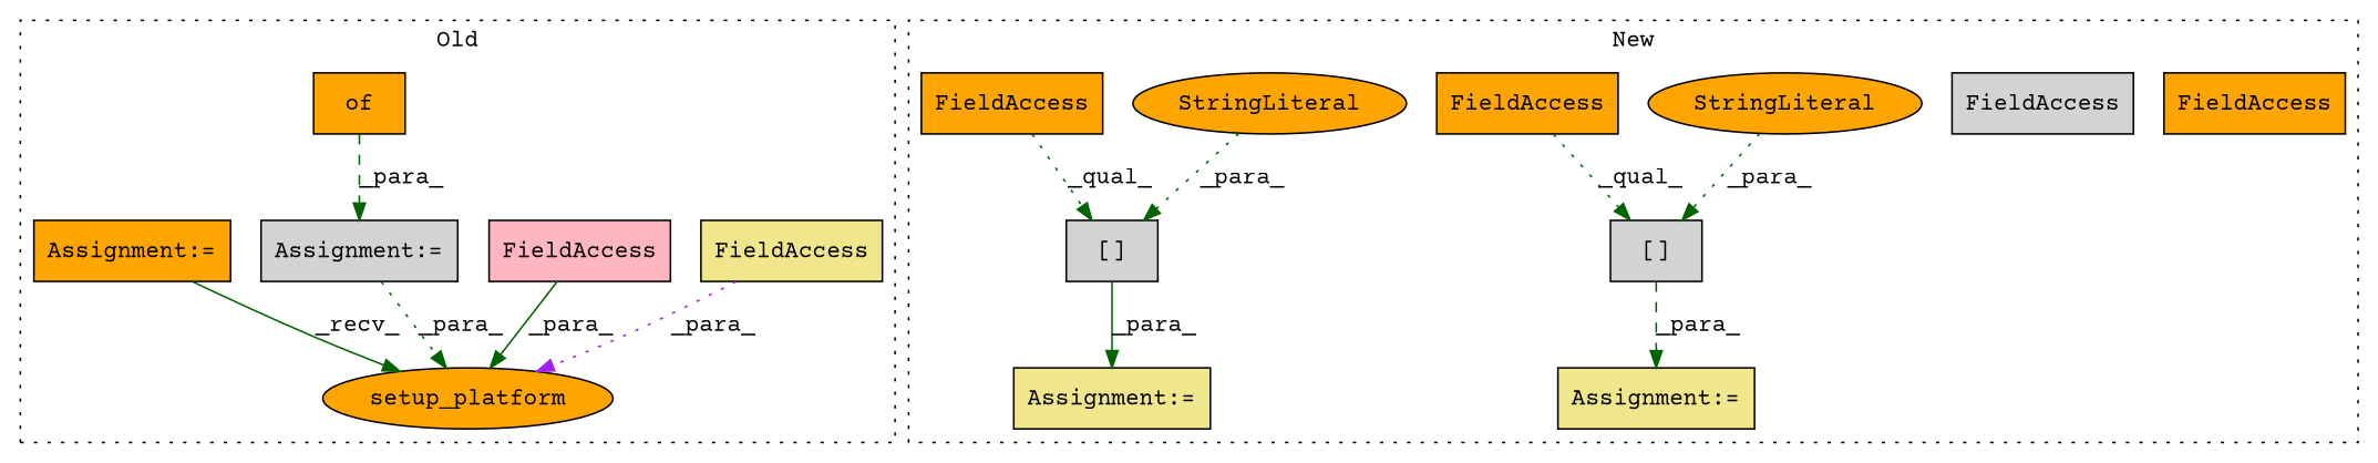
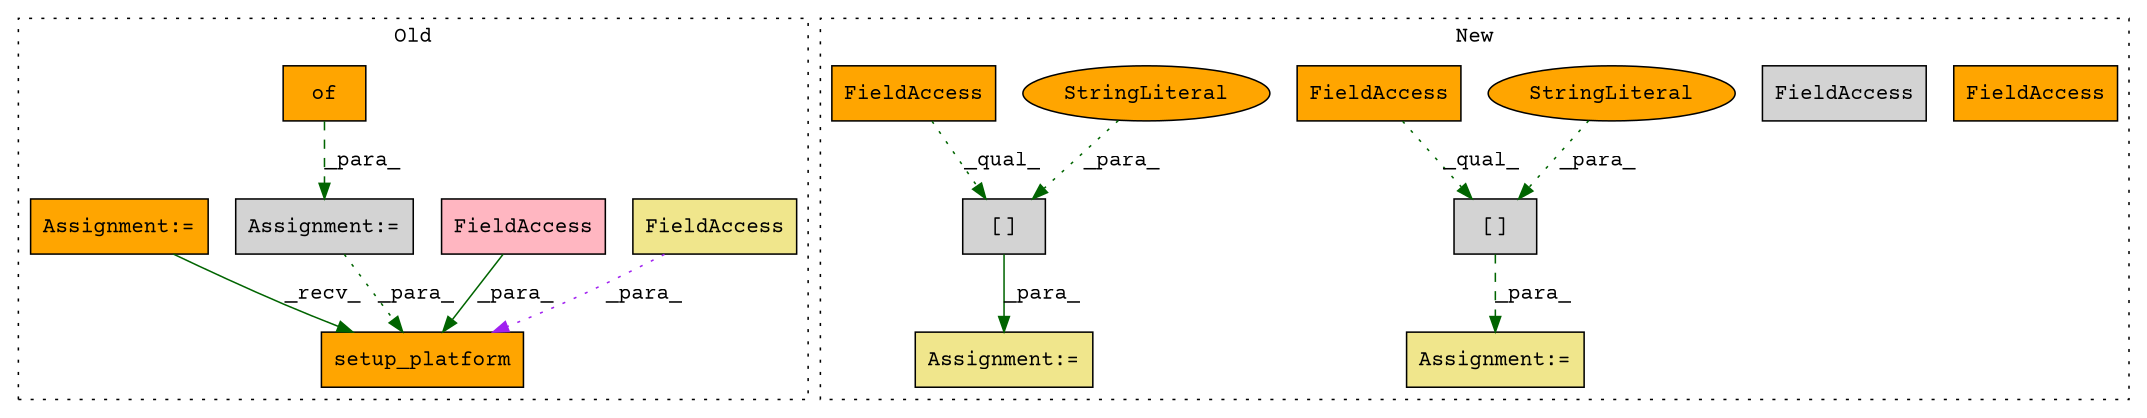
  digraph {
    fontname="Courier Prime"
    node [a=22 l=43 s=4313 shape=box style=filled fillcolor=orange fontname="Courier Prime"]
    edge [color=darkgreen style=dotted fontname="Courier Prime"]
-   n1 [a=32 l="15,1" label=setup_platform s="4956,5004" shape=ellipse]
+   n1 [a=32 l="15,1" label=setup_platform s="4956,5004"]
    n2 [l=9 label=FieldAccess s=4971 fillcolor=khaki]
    n3 [l=16 label=FieldAccess s=4988 fillcolor=lightpink]
    n4 [a=32 l="3,1" label=of s="4661,4682"]
    n5 [a=7 l=1 label="Assignment:=" s=4656 fillcolor=lightgrey]
    n6 [a=7 l=6 label="Assignment:=" s=4558]
    n7 [a=2 l="44,1" label="[]" s="5109,5166" fillcolor=lightgrey]
    n8 [a=7 l=1 label="Assignment:=" s=5108 fillcolor=khaki]
    n9 [label=FieldAccess]
    n10 [label=FieldAccess s=5109 fillcolor=lightgrey]
    n11 [a=2 l="44,1" label="[]" s="4313,4370" fillcolor=lightgrey]
    n12 [a=7 l=1 label="Assignment:=" s=4312 fillcolor=khaki]
    n13 [a=45 l=13 label=StringLiteral s=5153 shape=ellipse]
    n14 [a=45 l=13 label=StringLiteral s=4357 shape=ellipse]
    n15 [label=FieldAccess]
    n16 [label=FieldAccess s=5109]
    subgraph cluster_1 {
      label=Old
      style=dotted
      n1
      n2
      n3
      n4
      n5
      n6
    }
    subgraph cluster_2 {
      label=New
      style=dotted
      n7
      n8
      n9
      n10
      n11
      n12
      n13
      n14
      n15
      n16
    }
    n2 -> n1 [label=_para_ color=purple]
    n3 -> n1 [label=_para_ style=solid]
    n4 -> n5 [label=_para_ style=dashed]
    n5 -> n1 [label=_para_]
    n6 -> n1 [label=_recv_ style=solid]
    n7 -> n8 [label=_para_ style=solid]
    n11 -> n12 [label=_para_ style=dashed]
    n13 -> n7 [label=_para_]
    n14 -> n11 [label=_para_]
    n15 -> n11 [label=_qual_]
    n16 -> n7 [label=_qual_]
  }
